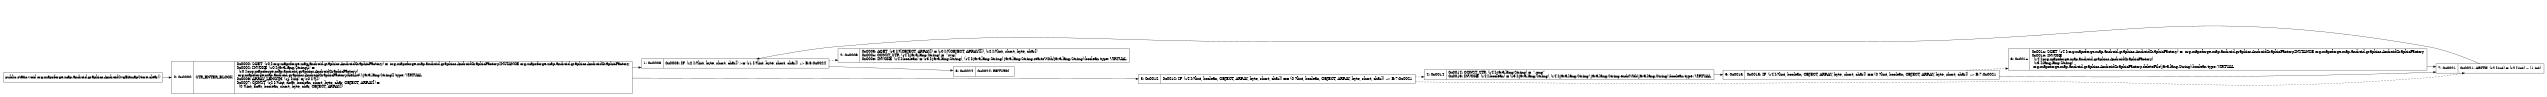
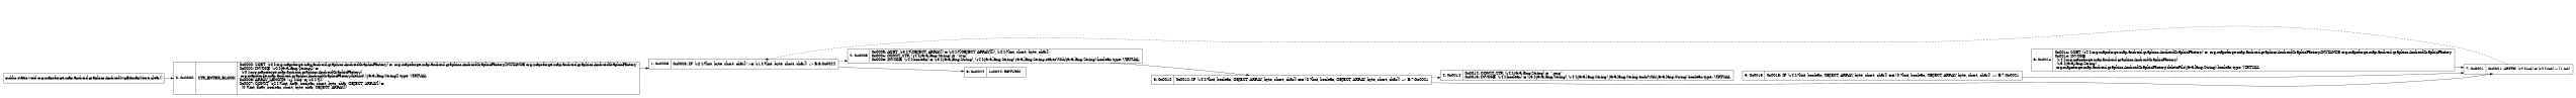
  digraph {
    rankdir=LR
    node [shape=record]
    n1 [label="{0\:\ 0x0000|STR_ENTER_BLOCK\l|0x0000: SGET  (r0 I:org.mapsforge.map.android.graphics.AndroidGraphicFactory) =  org.mapsforge.map.android.graphics.AndroidGraphicFactory.INSTANCE org.mapsforge.map.android.graphics.AndroidGraphicFactory \l0x0002: INVOKE  (r0 I:java.lang.String[]) = \l  (r0 I:org.mapsforge.map.android.graphics.AndroidGraphicFactory)\l org.mapsforge.map.android.graphics.AndroidGraphicFactory.fileList():java.lang.String[] type: VIRTUAL \l0x0006: ARRAY_LENGTH  (r1 I:int) = (r0 I:?[]) \l0x0007: CONST  (r2 I:?[int, float, boolean, short, byte, char, OBJECT, ARRAY]) = \l  (0 ?[int, float, boolean, short, byte, char, OBJECT, ARRAY])\l \l}"]
    n2 [label="{1\:\ 0x0008|0x0008: IF  (r2 I:?[int, byte, short, char]) \>= (r1 I:?[int, byte, short, char])  \-\> B:8:0x0024 \l}"]
    n3 [label="{2\:\ 0x000a|0x000a: AGET  (r3 I:?[OBJECT, ARRAY]) = (r0 I:?[OBJECT, ARRAY][]), (r2 I:?[int, short, byte, char]) \l0x000c: CONST_STR  (r4 I:java.lang.String) =  \"svg\-\" \l0x000e: INVOKE  (r4 I:boolean) = (r3 I:java.lang.String), (r4 I:java.lang.String) java.lang.String.startsWith(java.lang.String):boolean type: VIRTUAL \l}"]
-   n4 [label="{8\:\ 0x0024|0x0024: RETURN   \l}"]
+   n4 [label="{8\:\ 0x0024|1x0024: RETURN   \l}"]
    n5 [label="{3\:\ 0x0012|0x0012: IF  (r4 I:?[int, boolean, OBJECT, ARRAY, byte, short, char]) == (0 ?[int, boolean, OBJECT, ARRAY, byte, short, char])  \-\> B:7:0x0021 \l}"]
    n6 [label="{4\:\ 0x0014|0x0014: CONST_STR  (r4 I:java.lang.String) =  \".png\" \l0x0016: INVOKE  (r4 I:boolean) = (r3 I:java.lang.String), (r4 I:java.lang.String) java.lang.String.endsWith(java.lang.String):boolean type: VIRTUAL \l}"]
    n7 [label="{7\:\ 0x0021|0x0021: ARITH  (r2 I:int) = (r2 I:int) + (1 int) \l}"]
    n8 [label="{5\:\ 0x001a|0x001a: IF  (r4 I:?[int, boolean, OBJECT, ARRAY, byte, short, char]) == (0 ?[int, boolean, OBJECT, ARRAY, byte, short, char])  \-\> B:7:0x0021 \l}"]
-   n9 [label="{6\:\ 0x001c|0x001c: SGET  (r4 I:org.mapsforge.map.android.graphics.AndroidGraphicFactory) =  org.mapsforge.map.android.graphics.AndroidGraphicFactory.INSTANCE org.mapsforge.map.android.graphics.AndroidGraphicFactory \l0x001e: INVOKE  \l  (r4 I:org.mapsforge.map.android.graphics.AndroidGraphicFactory)\l  (r3 I:lang.lang.String)\l org.mapsforge.map.android.graphics.AndroidGraphicFactory.deleteFile(java.lang.String):boolean type: VIRTUAL \l}"]
+   n9 [label="{6\:\ 0x001c|0x001c: SGET  (r4 I:org.mapsforge.map.android.graphics.AndroidGraphicFactory) =  org.mapsforge.map.android.graphics.AndroidGraphicFactory.INSTANCE org.mapsforge.map.android.graphics.AndroidGraphicFactory \l0x001e: INVOKE  \l  (r4 I:org.mapsforge.map.android.graphics.AndroidGraphicFactory)\l  (r3 I:java.lang.String)\l org.mapsforge.map.android.graphics.AndroidGraphicFactory.deleteFile(java.lang.String):boolean type: VIRTUAL \l}"]
    n10 [label="{public static void org.mapsforge.map.android.graphics.AndroidSvgBitmapStore.clear() }"]
    n1 -> n2
    n2 -> n3 [style=dashed]
    n2 -> n4
-   n1 -> n5
+   n3 -> n5
    n5 -> n6 [style=dashed]
-   n5 -> n7 [style=dashed]
-   n6 -> n8
-   n7 -> n2
+   n5 -> n7
+   n7 -> n2 [style=dashed]
    n8 -> n7
-   n8 -> n9 [style=dashed]
    n9 -> n7
    n10 -> n1
  }
